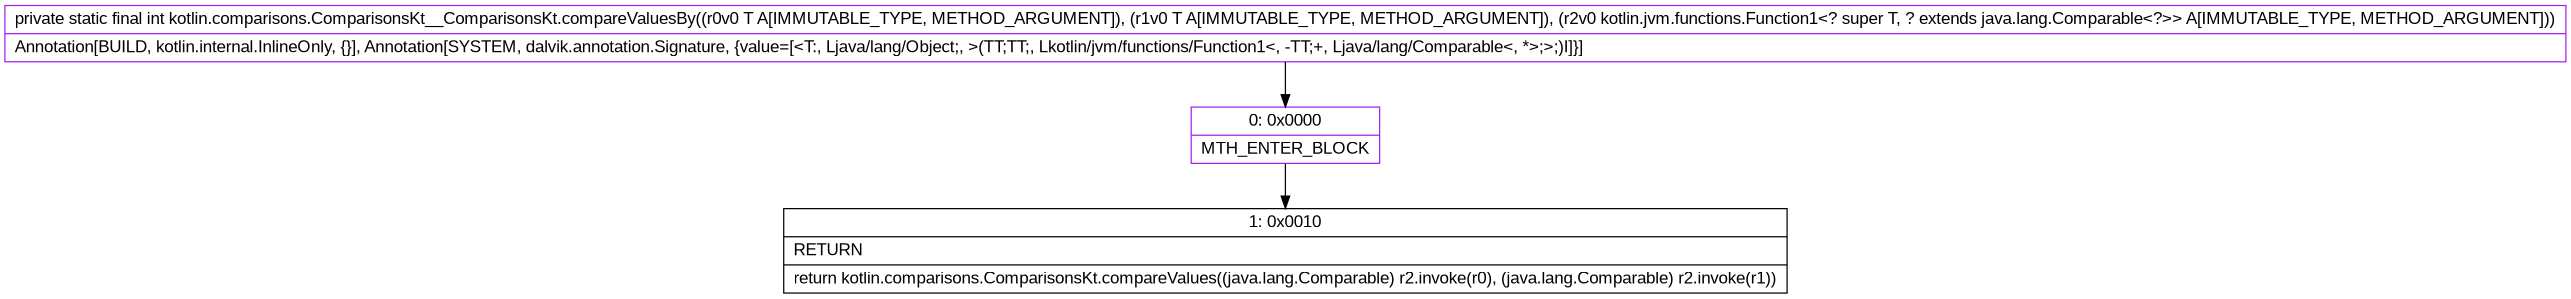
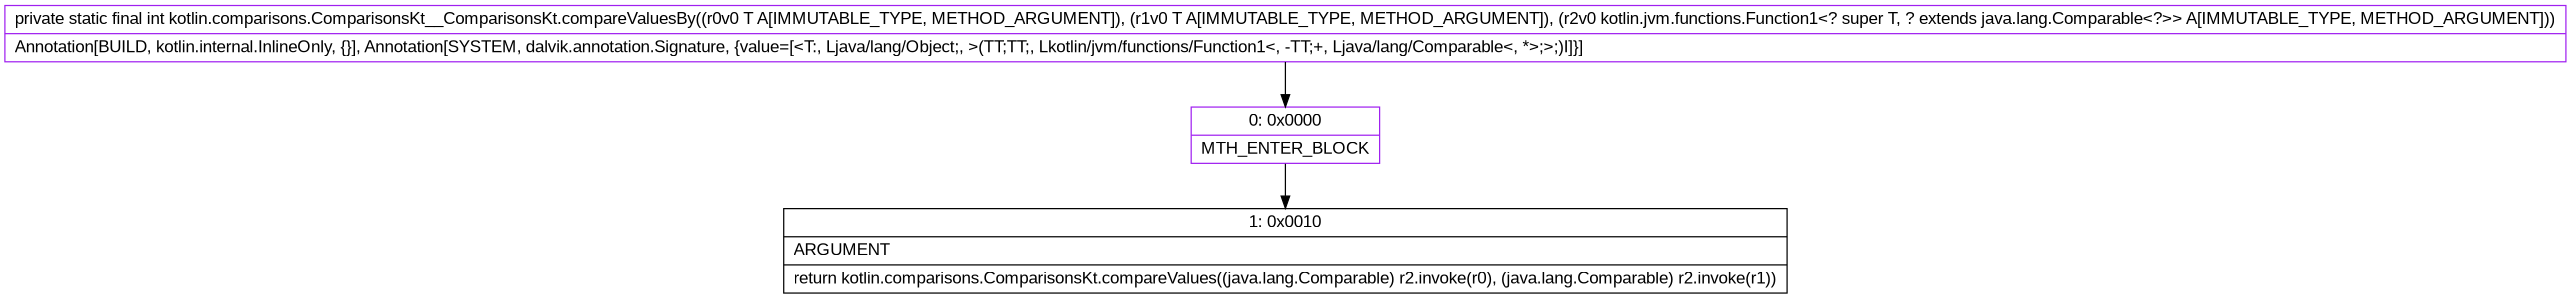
  digraph {
    fontname="Liberation Sans"
    node [shape=record color=purple fontname="Liberation Sans"]
    edge [fontname="Liberation Sans"]
    n1 [label="{0\:\ 0x0000|MTH_ENTER_BLOCK\l}"]
-   n2 [label="{1\:\ 0x0010|RETURN\l|return kotlin.comparisons.ComparisonsKt.compareValues((java.lang.Comparable) r2.invoke(r0), (java.lang.Comparable) r2.invoke(r1))\l}" color=black]
+   n2 [label="{1\:\ 0x0010|ARGUMENT\l|return kotlin.comparisons.ComparisonsKt.compareValues((java.lang.Comparable) r2.invoke(r0), (java.lang.Comparable) r2.invoke(r1))\l}" color=black]
    n3 [label="{private static final int kotlin.comparisons.ComparisonsKt__ComparisonsKt.compareValuesBy((r0v0 T A[IMMUTABLE_TYPE, METHOD_ARGUMENT]), (r1v0 T A[IMMUTABLE_TYPE, METHOD_ARGUMENT]), (r2v0 kotlin.jvm.functions.Function1\<? super T, ? extends java.lang.Comparable\<?\>\> A[IMMUTABLE_TYPE, METHOD_ARGUMENT]))  | Annotation[BUILD, kotlin.internal.InlineOnly, \{\}], Annotation[SYSTEM, dalvik.annotation.Signature, \{value=[\<T:, Ljava\/lang\/Object;, \>(TT;TT;, Lkotlin\/jvm\/functions\/Function1\<, \-TT;+, Ljava\/lang\/Comparable\<, *\>;\>;)I]\}]\l}"]
    n1 -> n2
    n3 -> n1
  }
